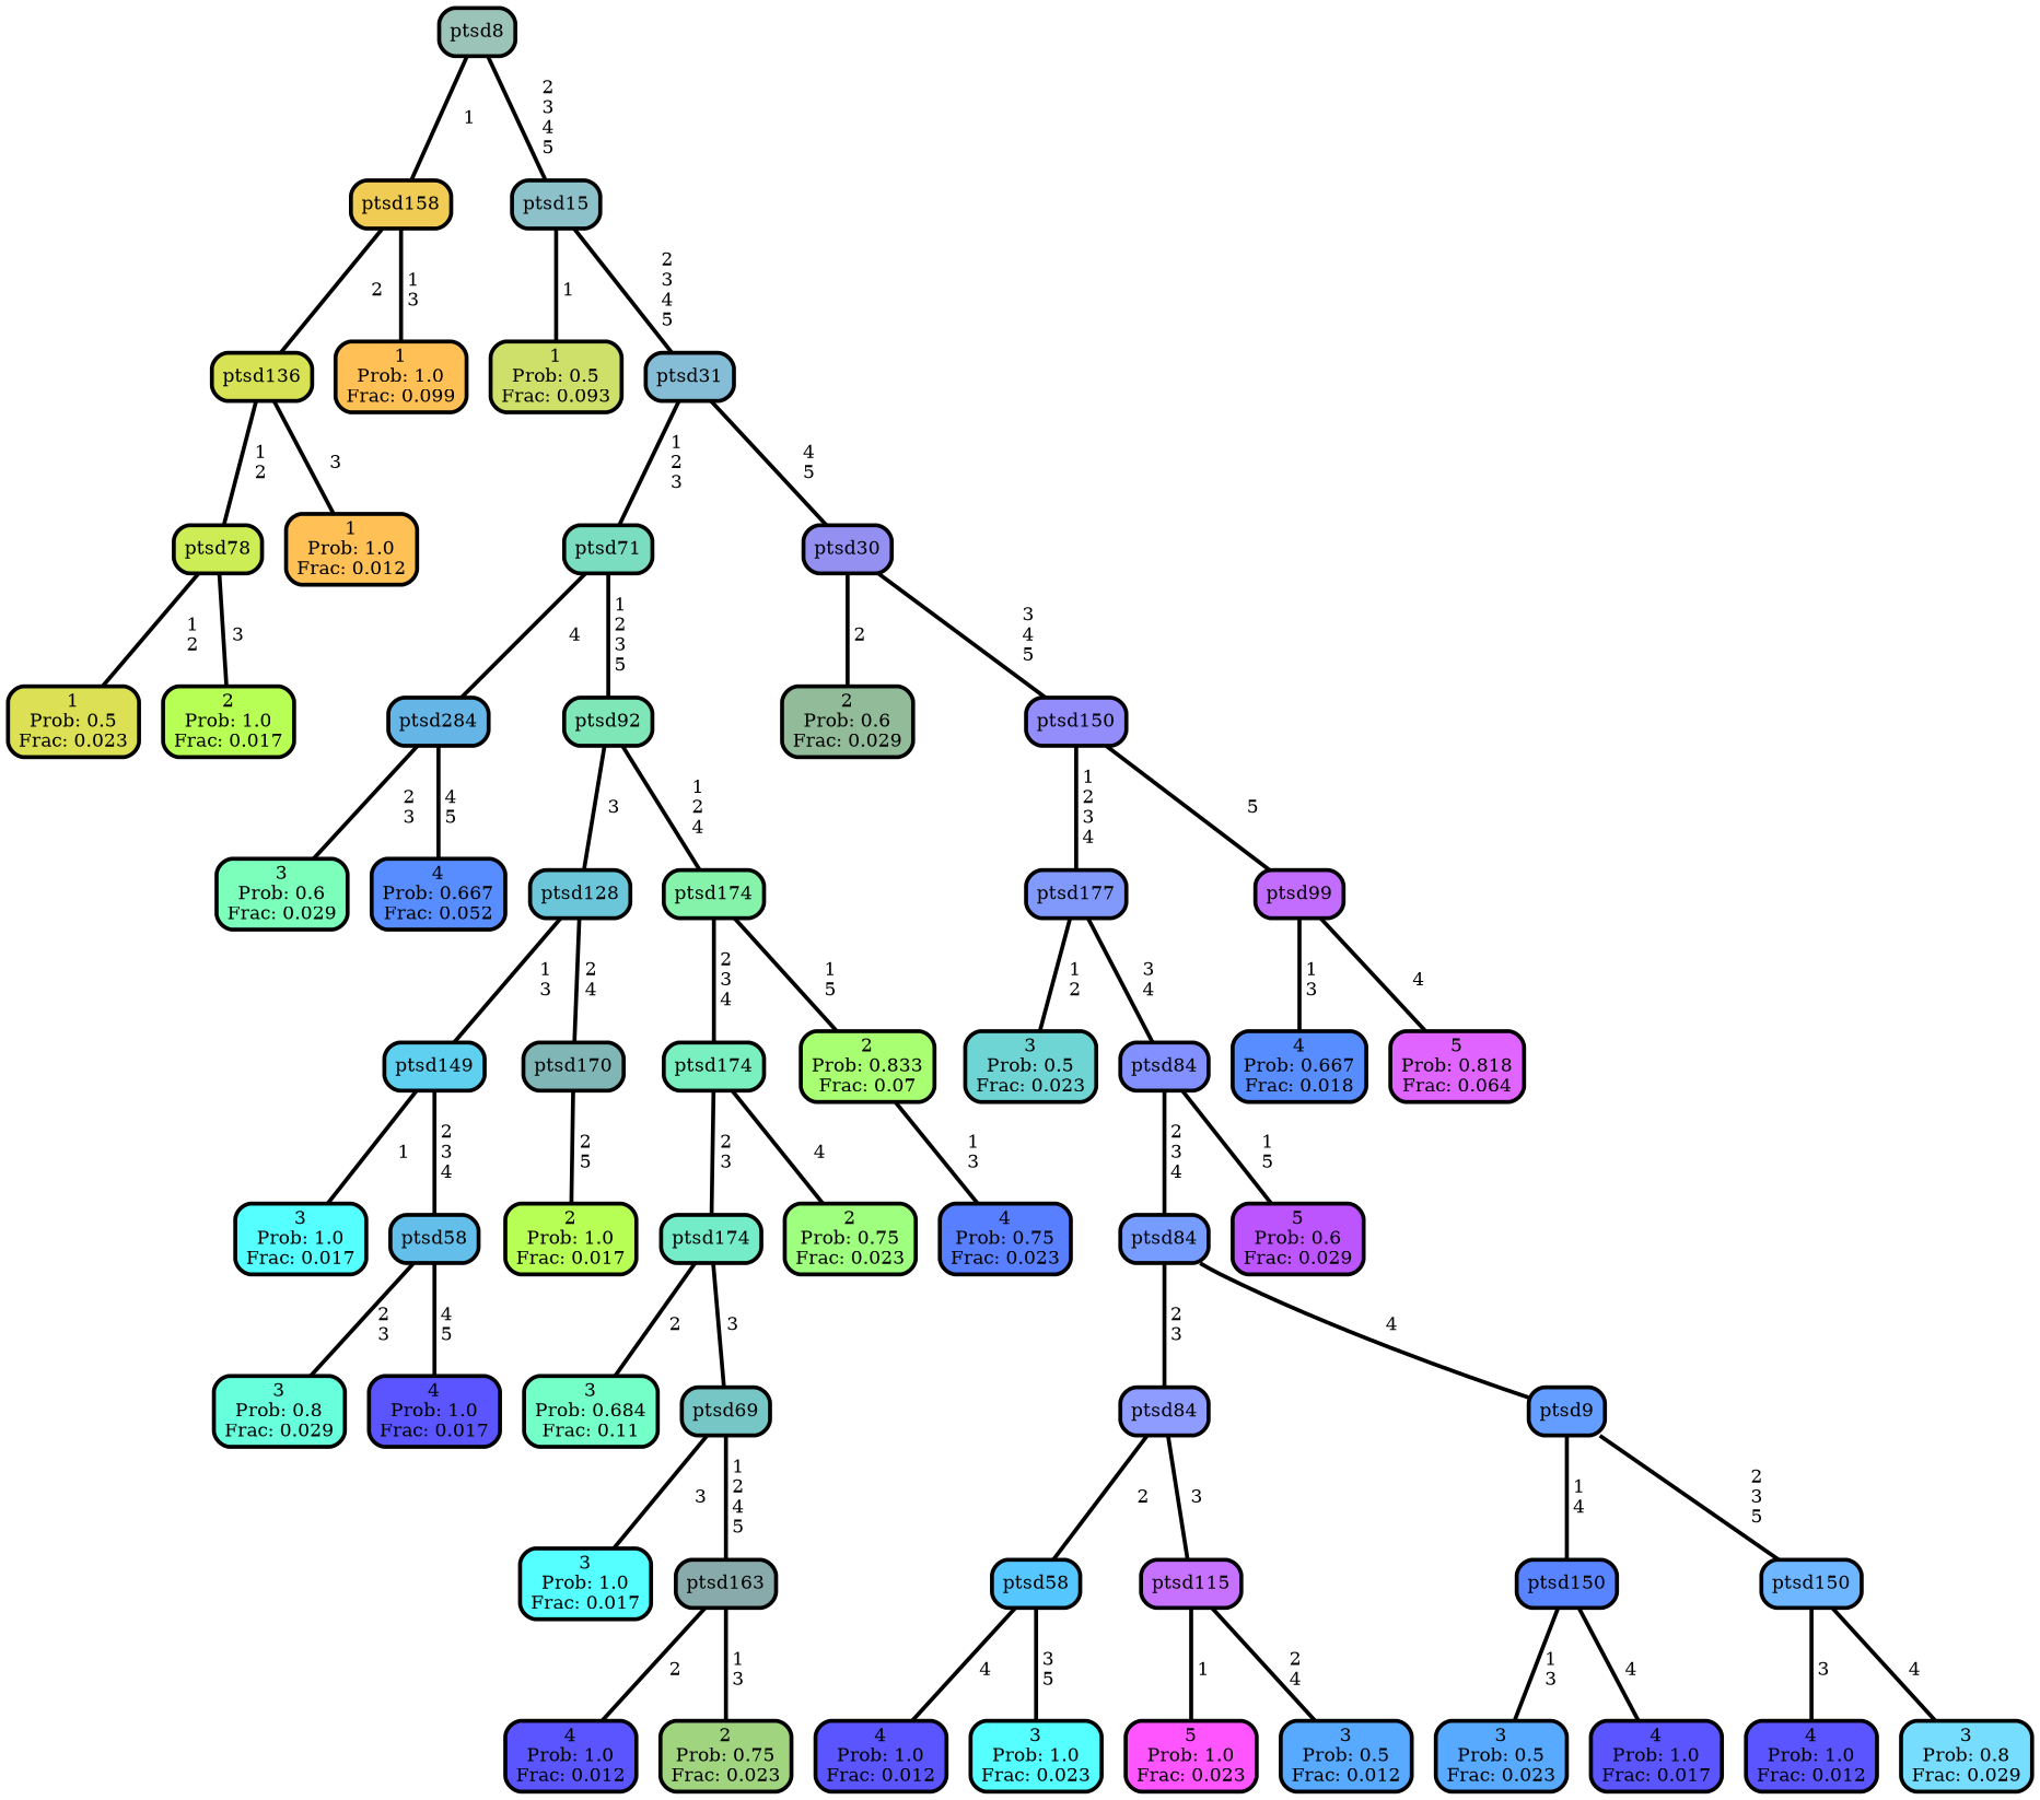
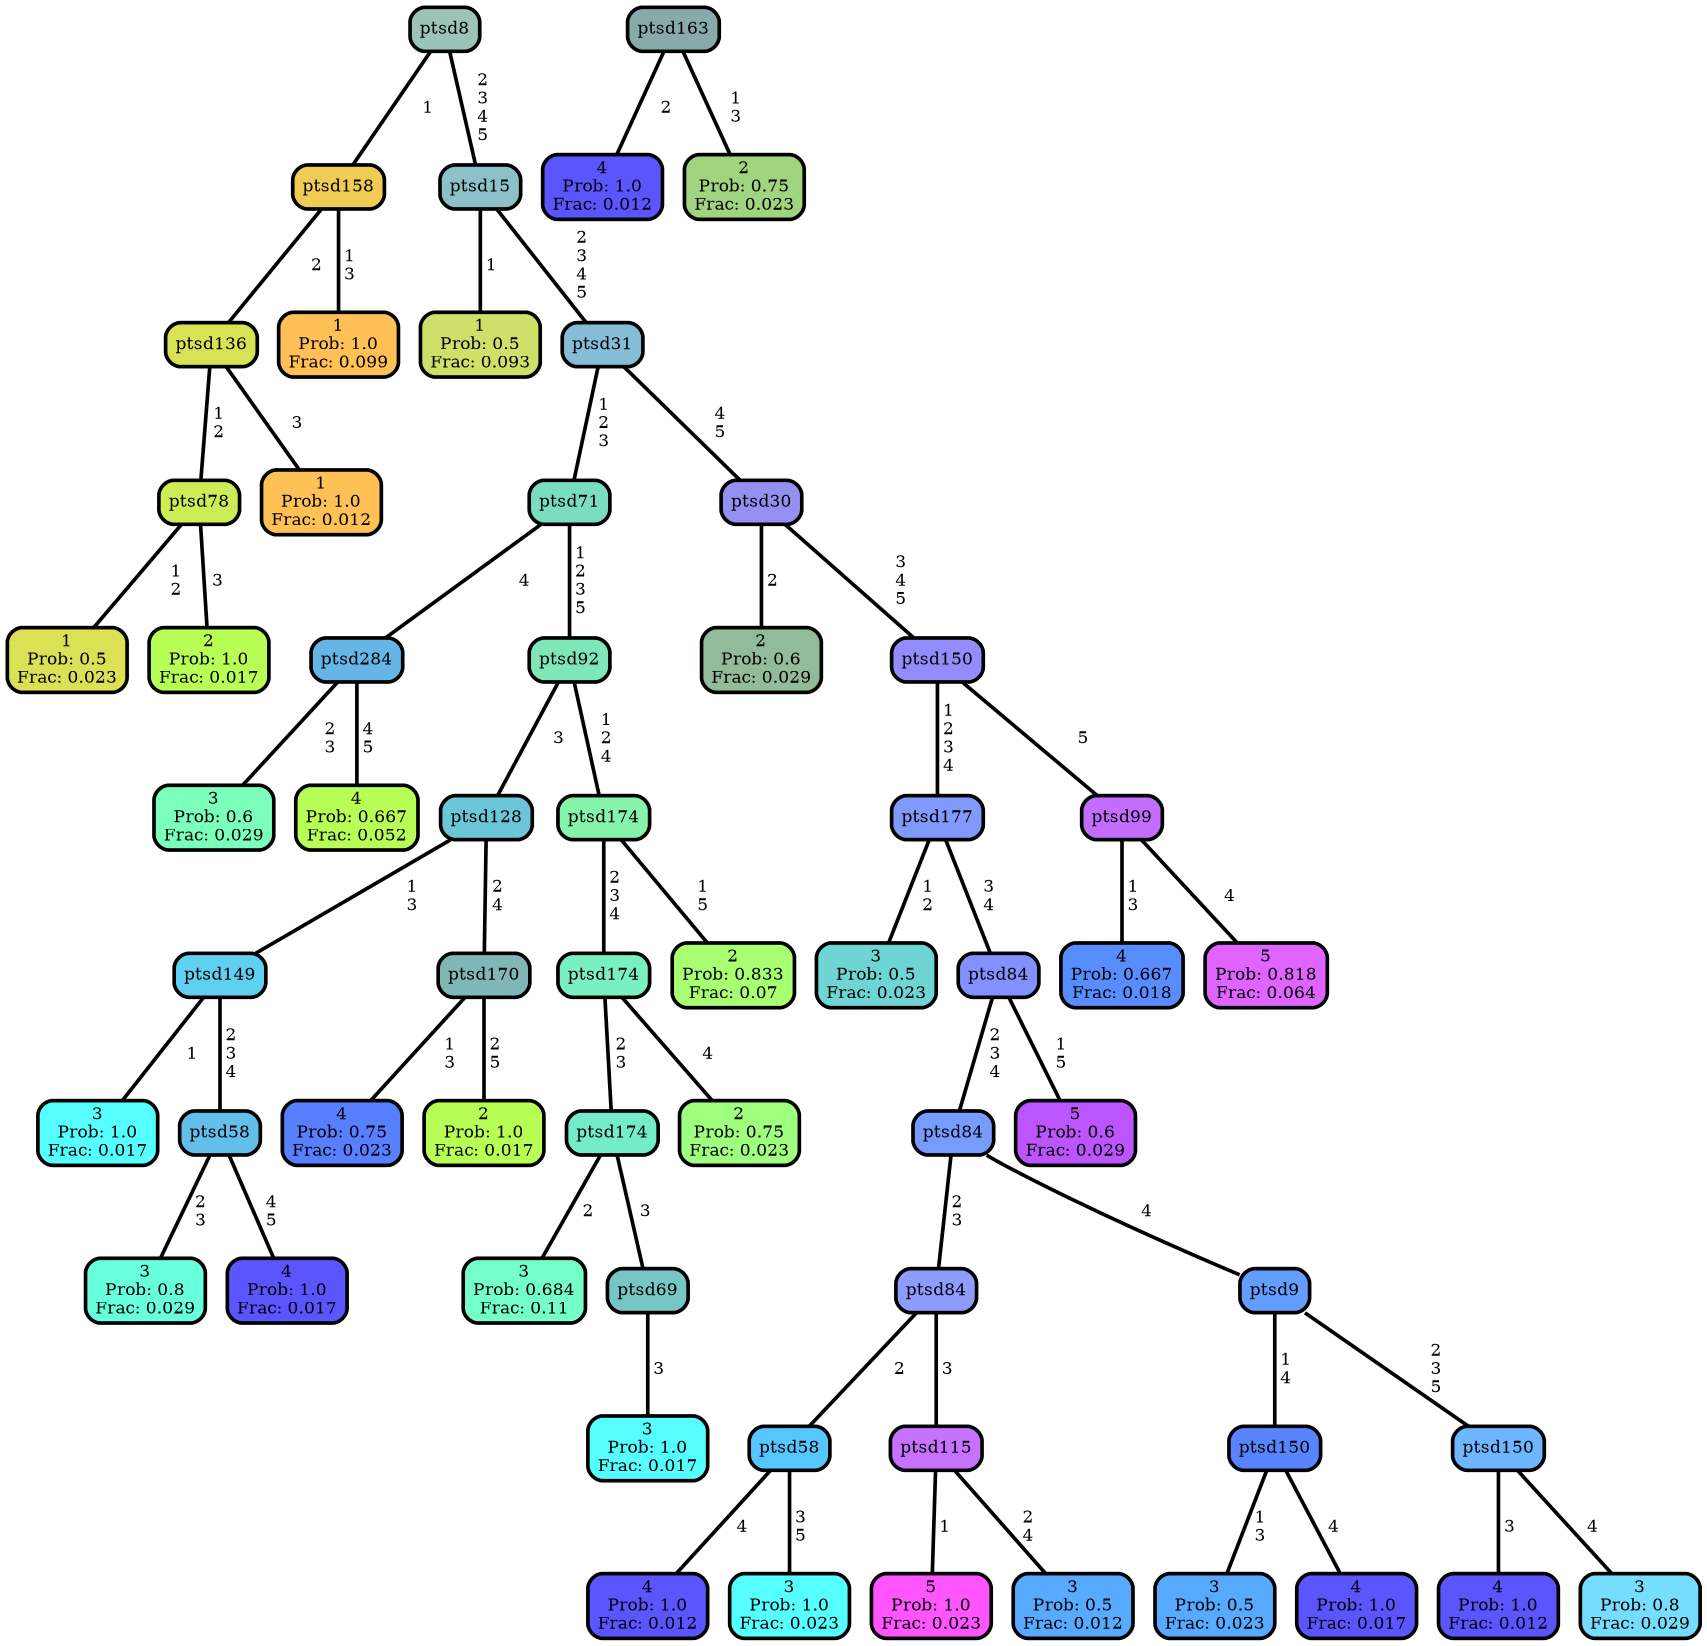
  graph {
    fontname="DejaVu Serif"
    ranksep="0 equally"
    splines=straight
    node [color=black fillcolor="#5a55ff" fontcolor=black fontname="DejaVu Serif" penwidth=3 shape=box style="filled, rounded"]
    edge [color=black fontname="DejaVu Serif" penwidth=3]
    n1 [fillcolor="#dbe055" label="1\nProb: 0.5\nFrac: 0.023"]
    n2 [fillcolor="#cced55" label=ptsd78]
    n3 [fillcolor="#b8ff55" label="2\nProb: 1.0\nFrac: 0.017"]
    n4 [fillcolor="#d7e355" label=ptsd136]
    n5 [fillcolor="#ffc155" label="1\nProb: 1.0\nFrac: 0.012"]
    n6 [fillcolor="#f1cc55" label=ptsd158]
    n7 [fillcolor="#ffc155" label="1\nProb: 1.0\nFrac: 0.099"]
    n8 [fillcolor="#9cc3b7" label=ptsd8]
    n9 [fillcolor="#8dc1c9" label=ptsd15]
    n10 [fillcolor="#cfe06a" label="1\nProb: 0.5\nFrac: 0.093"]
    n11 [fillcolor="#84bdd5" label=ptsd31]
    n12 [fillcolor="#7addc0" label=ptsd71]
    n13 [fillcolor="#9390f2" label=ptsd30]
    n14 [fillcolor="#7cffbb" label="3\nProb: 0.6\nFrac: 0.029"]
    n15 [fillcolor="#65b6e6" label=ptsd284]
-   n16 [fillcolor="#588dff" label="4\nProb: 0.667\nFrac: 0.052"]
+   n16 [fillcolor="#b8ff55" label="4\nProb: 0.667\nFrac: 0.052"]
    n17 [fillcolor="#7fe6b7" label=ptsd92]
    n18 [fillcolor="#6cc6d9" label=ptsd128]
    n19 [fillcolor="#86f3aa" label=ptsd174]
    n20 [fillcolor="#55ffff" label="3\nProb: 1.0\nFrac: 0.017"]
    n21 [fillcolor="#5fd0ef" label=ptsd149]
    n22 [fillcolor="#63bfe9" label=ptsd58]
    n23 [fillcolor="#68ffdd" label="3\nProb: 0.8\nFrac: 0.029"]
    n24 [label="4\nProb: 1.0\nFrac: 0.017"]
    n25 [fillcolor="#81b6b6" label=ptsd170]
    n26 [fillcolor="#587fff" label="4\nProb: 0.75\nFrac: 0.023"]
    n27 [fillcolor="#b8ff55" label="2\nProb: 1.0\nFrac: 0.017"]
    n28 [fillcolor="#7aefbf" label=ptsd174]
    n29 [fillcolor="#a7ff71" label="2\nProb: 0.833\nFrac: 0.07"]
    n30 [fillcolor="#74ffc9" label="3\nProb: 0.684\nFrac: 0.11"]
    n31 [fillcolor="#75ecc8" label=ptsd174]
    n32 [fillcolor="#77c6c6" label=ptsd69]
    n33 [fillcolor="#55ffff" label="3\nProb: 1.0\nFrac: 0.017"]
    n34 [fillcolor="#89aaaa" label=ptsd163]
    n35 [label="4\nProb: 1.0\nFrac: 0.012"]
    n36 [fillcolor="#a0d47f" label="2\nProb: 0.75\nFrac: 0.023"]
    n37 [fillcolor="#9fff7f" label="2\nProb: 0.75\nFrac: 0.023"]
    n38 [fillcolor="#92bb99" label="2\nProb: 0.6\nFrac: 0.029"]
    n39 [fillcolor="#938cfb" label=ptsd150]
    n40 [fillcolor="#8099fa" label=ptsd177]
    n41 [fillcolor="#c36dff" label=ptsd99]
    n42 [fillcolor="#6fd4d4" label="3\nProb: 0.5\nFrac: 0.023"]
    n43 [fillcolor="#8291ff" label=ptsd84]
    n44 [fillcolor="#779cff" label=ptsd84]
    n45 [fillcolor="#bd55ff" label="5\nProb: 0.6\nFrac: 0.029"]
    n46 [label="4\nProb: 1.0\nFrac: 0.012"]
    n47 [fillcolor="#56c6ff" label=ptsd58]
    n48 [fillcolor="#55ffff" label="3\nProb: 1.0\nFrac: 0.023"]
    n49 [fillcolor="#8e9bff" label=ptsd84]
    n50 [fillcolor="#c771ff" label=ptsd115]
    n51 [fillcolor="#ff55ff" label="5\nProb: 1.0\nFrac: 0.023"]
    n52 [fillcolor="#57aaff" label="3\nProb: 0.5\nFrac: 0.012"]
    n53 [fillcolor="#639dff" label=ptsd9]
    n54 [fillcolor="#5885ff" label=ptsd150]
    n55 [fillcolor="#6eb6ff" label=ptsd150]
    n56 [fillcolor="#57aaff" label="3\nProb: 0.5\nFrac: 0.023"]
    n57 [label="4\nProb: 1.0\nFrac: 0.017"]
    n58 [label="4\nProb: 1.0\nFrac: 0.012"]
    n59 [fillcolor="#77ddff" label="3\nProb: 0.8\nFrac: 0.029"]
    n60 [fillcolor="#588dff" label="4\nProb: 0.667\nFrac: 0.018"]
    n61 [fillcolor="#e064ff" label="5\nProb: 0.818\nFrac: 0.064"]
    subgraph sub_1 {
      rank=same
    }
    n2 -- n1 [label=" 1\n 2"]
    n2 -- n3 [label=" 3"]
    n4 -- n2 [label=" 1\n 2"]
    n4 -- n5 [label=" 3"]
    n6 -- n4 [label=" 2"]
    n6 -- n7 [label=" 1\n 3"]
    n8 -- n6 [label=" 1"]
    n8 -- n9 [label=" 2\n 3\n 4\n 5"]
    n9 -- n10 [label=" 1"]
    n9 -- n11 [label=" 2\n 3\n 4\n 5"]
    n11 -- n12 [label=" 1\n 2\n 3"]
    n11 -- n13 [label=" 4\n 5"]
    n12 -- n15 [label=" 4"]
    n12 -- n17 [label=" 1\n 2\n 3\n 5"]
    n13 -- n38 [label=" 2"]
    n13 -- n39 [label=" 3\n 4\n 5"]
    n15 -- n14 [label=" 2\n 3"]
    n15 -- n16 [label=" 4\n 5"]
    n17 -- n18 [label=" 3"]
    n17 -- n19 [label=" 1\n 2\n 4"]
    n18 -- n21 [label=" 1\n 3"]
    n18 -- n25 [label=" 2\n 4"]
    n19 -- n28 [label=" 2\n 3\n 4"]
    n19 -- n29 [label=" 1\n 5"]
    n21 -- n20 [label=" 1"]
    n21 -- n22 [label=" 2\n 3\n 4"]
    n22 -- n23 [label=" 2\n 3"]
    n22 -- n24 [label=" 4\n 5"]
-   n29 -- n26 [label=" 1\n 3"]
+   n25 -- n26 [label=" 1\n 3"]
    n25 -- n27 [label=" 2\n 5"]
    n28 -- n31 [label=" 2\n 3"]
    n28 -- n37 [label=" 4"]
    n31 -- n30 [label=" 2"]
    n31 -- n32 [label=" 3"]
    n32 -- n33 [label=" 3"]
-   n32 -- n34 [label=" 1\n 2\n 4\n 5"]
    n34 -- n35 [label=" 2"]
    n34 -- n36 [label=" 1\n 3"]
    n39 -- n40 [label=" 1\n 2\n 3\n 4"]
    n39 -- n41 [label=" 5"]
    n40 -- n42 [label=" 1\n 2"]
    n40 -- n43 [label=" 3\n 4"]
    n41 -- n60 [label=" 1\n 3"]
    n41 -- n61 [label=" 4"]
    n43 -- n44 [label=" 2\n 3\n 4"]
    n43 -- n45 [label=" 1\n 5"]
    n44 -- n49 [label=" 2\n 3"]
    n44 -- n53 [label=" 4"]
    n47 -- n46 [label=" 4"]
    n47 -- n48 [label=" 3\n 5"]
    n49 -- n47 [label=" 2"]
    n49 -- n50 [label=" 3"]
    n50 -- n51 [label=" 1"]
    n50 -- n52 [label=" 2\n 4"]
    n53 -- n54 [label=" 1\n 4"]
    n53 -- n55 [label=" 2\n 3\n 5"]
    n54 -- n56 [label=" 1\n 3"]
    n54 -- n57 [label=" 4"]
    n55 -- n58 [label=" 3"]
    n55 -- n59 [label=" 4"]
  }
